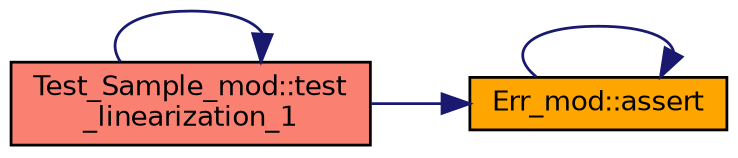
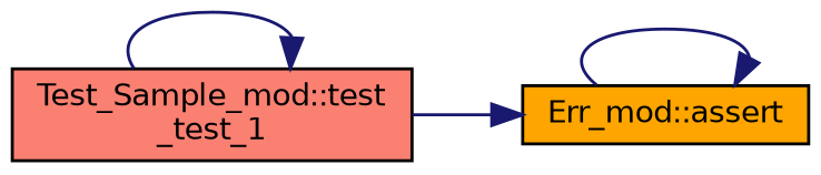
  digraph {
    rankdir=LR
    node [color=black fontname=Helvetica fontsize=10 shape=record style=filled]
    edge [color=midnightblue fontname=Helvetica fontsize=10 labelfontname=Helvetica labelfontsize=10 style=solid]
-   n1 [fillcolor=salmon fontcolor=black height=0.2 label="Test_Sample_mod::test\l_linearization_1" width=0.4]
+   n1 [fillcolor=salmon fontcolor=black height=0.2 label="Test_Sample_mod::test\l_test_1" width=0.4]
    n2 [fillcolor=orange height=0.2 label="Err_mod::assert" width=0.4]
    n1 -> n1
    n1 -> n2
    n2 -> n2
  }
